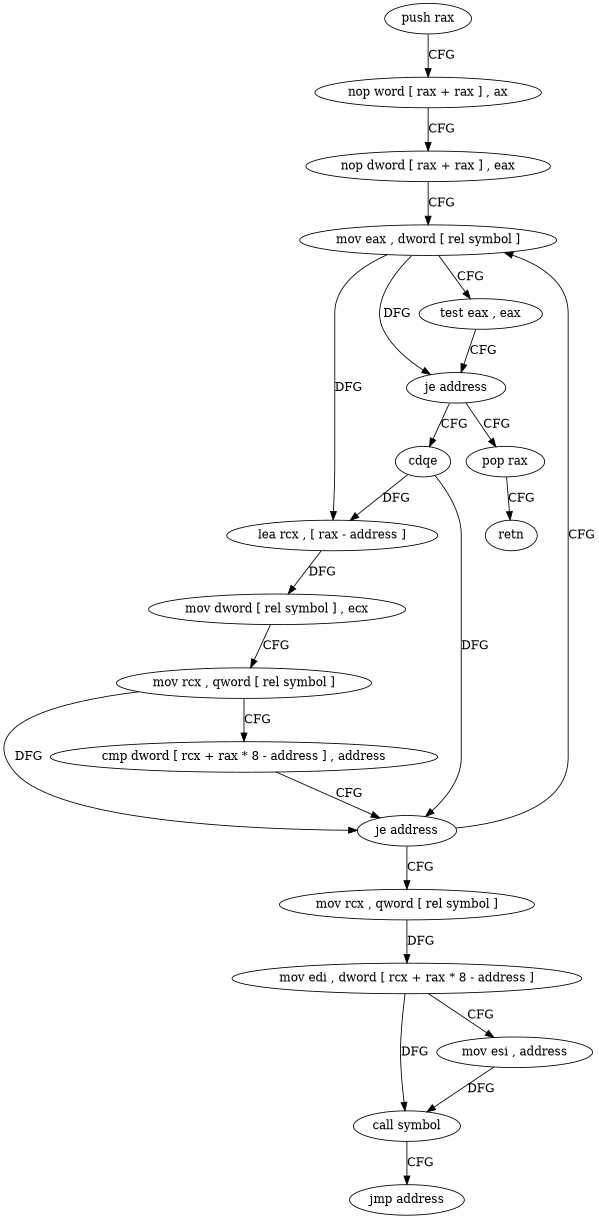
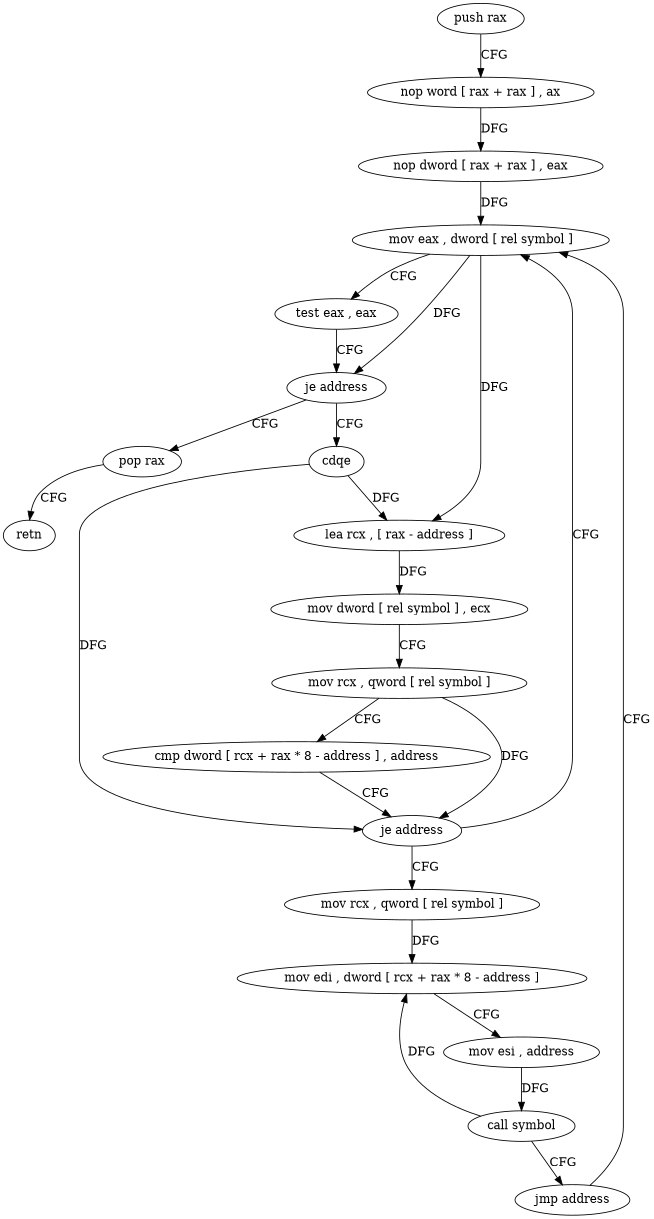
  digraph {
    n1 [label="push rax"]
    n2 [label="nop word [ rax + rax ] , ax"]
    n3 [label="nop dword [ rax + rax ] , eax"]
    n4 [label="mov eax , dword [ rel symbol ]"]
    n5 [label="test eax , eax"]
    n6 [label="je address"]
    n7 [label="lea rcx , [ rax - address ]"]
    n8 [label=cdqe]
    n9 [label="je address"]
    n10 [label="pop rax"]
    n11 [label=retn]
    n12 [label="mov dword [ rel symbol ] , ecx"]
    n13 [label="mov rcx , qword [ rel symbol ]"]
    n14 [label="mov edi , dword [ rcx + rax * 8 - address ]"]
    n15 [label="mov esi , address"]
    n16 [label="call symbol"]
    n17 [label="mov rcx , qword [ rel symbol ]"]
    n18 [label="cmp dword [ rcx + rax * 8 - address ] , address"]
    n19 [label="jmp address"]
    n1 -> n2 [label=CFG]
-   n2 -> n3 [label=CFG]
-   n3 -> n4 [label=CFG]
+   n2 -> n3 [label=DFG]
+   n3 -> n4 [label=DFG]
    n4 -> n5 [label=CFG]
    n4 -> n6 [label=DFG]
    n4 -> n7 [label=DFG]
    n5 -> n6 [label=CFG]
    n6 -> n8 [label=CFG]
    n6 -> n10 [label=CFG]
    n7 -> n12 [label=DFG]
    n8 -> n7 [label=DFG]
    n8 -> n9 [label=DFG]
    n9 -> n4 [label=CFG]
    n9 -> n13 [label=CFG]
    n10 -> n11 [label=CFG]
    n12 -> n17 [label=CFG]
    n13 -> n14 [label=DFG]
    n14 -> n15 [label=CFG]
-   n14 -> n16 [label=DFG]
+   n16 -> n14 [label=DFG]
    n15 -> n16 [label=DFG]
    n16 -> n19 [label=CFG]
    n17 -> n9 [label=DFG]
    n17 -> n18 [label=CFG]
    n18 -> n9 [label=CFG]
+   n19 -> n4 [label=CFG]
  }
